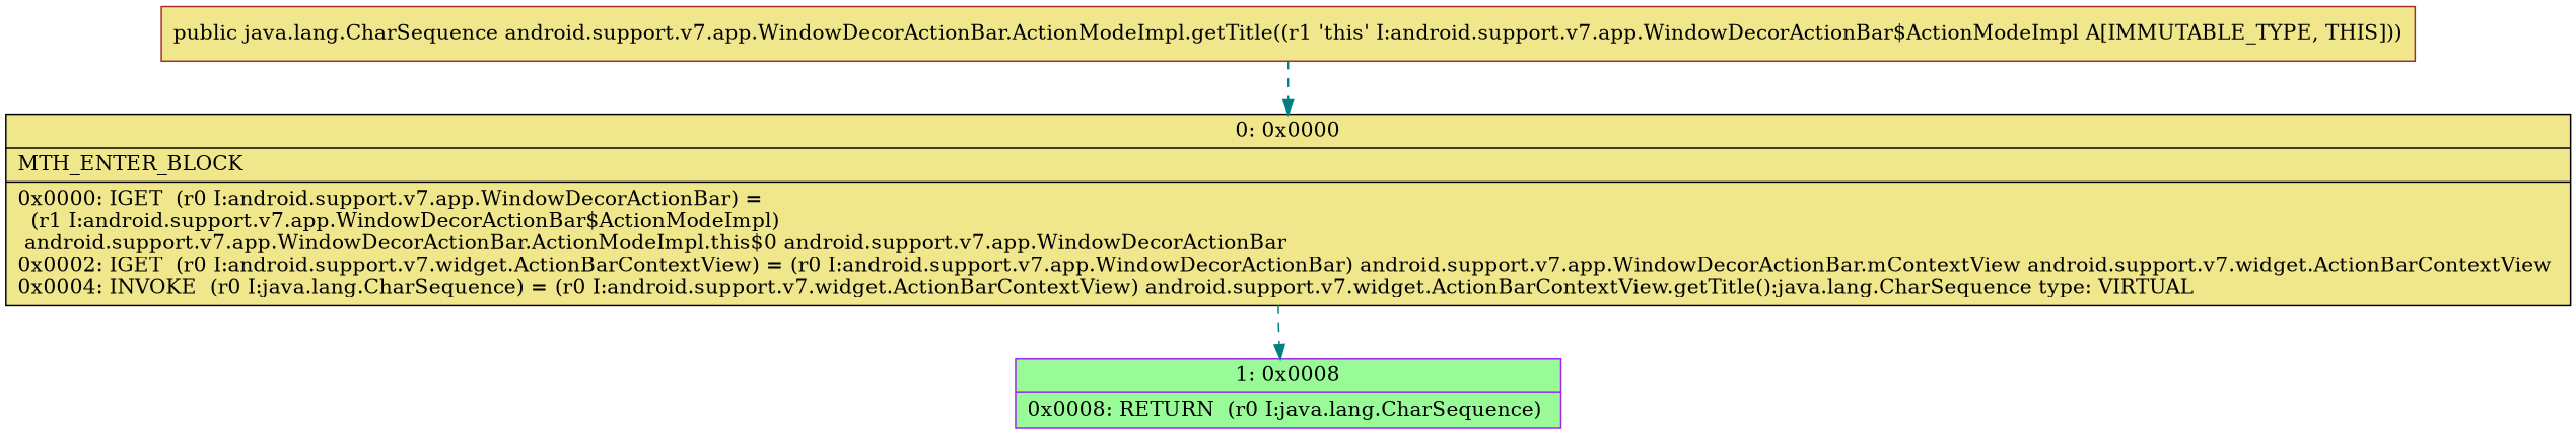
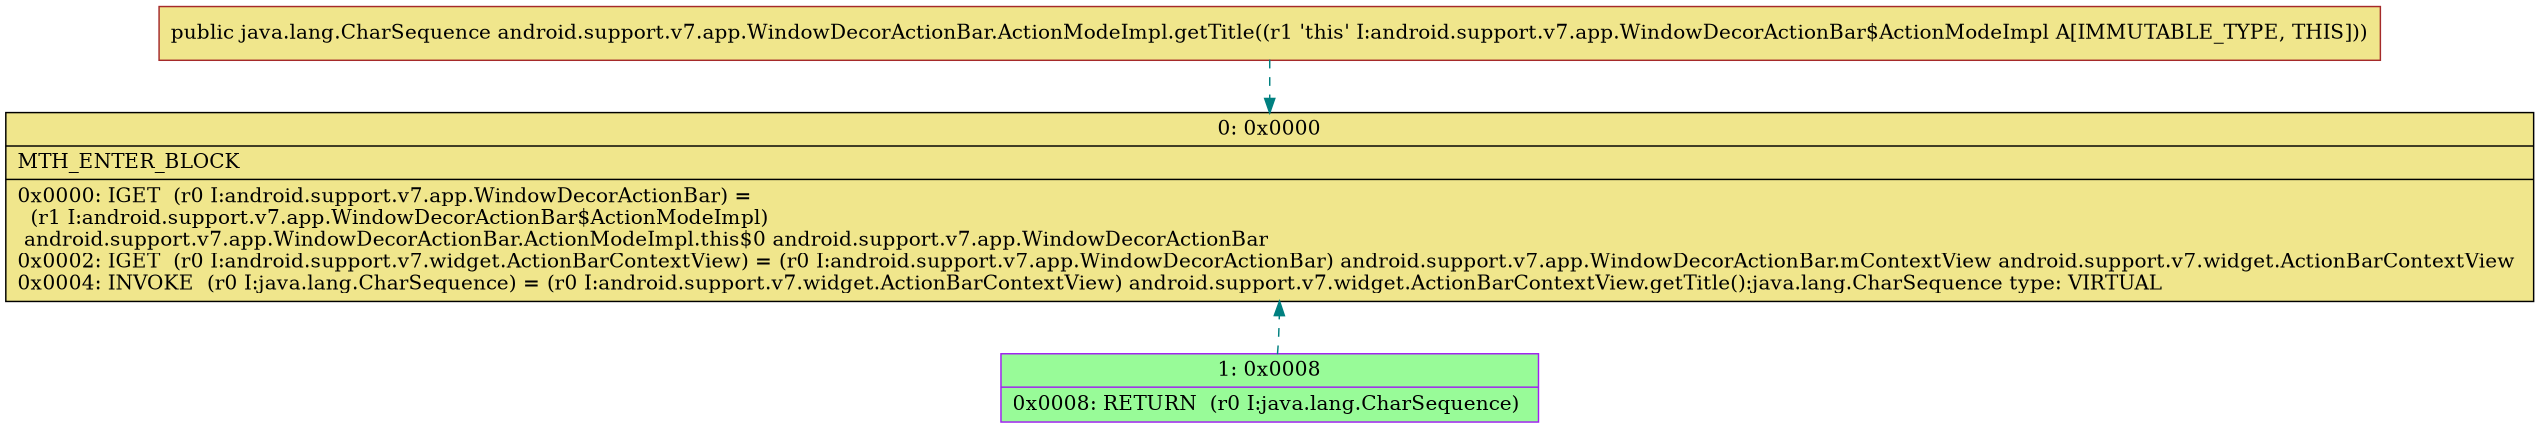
  digraph {
    node [shape=record style=filled fillcolor=khaki]
    edge [color=teal style=dashed]
    n1 [label="{0\:\ 0x0000|MTH_ENTER_BLOCK\l|0x0000: IGET  (r0 I:android.support.v7.app.WindowDecorActionBar) = \l  (r1 I:android.support.v7.app.WindowDecorActionBar$ActionModeImpl)\l android.support.v7.app.WindowDecorActionBar.ActionModeImpl.this$0 android.support.v7.app.WindowDecorActionBar \l0x0002: IGET  (r0 I:android.support.v7.widget.ActionBarContextView) = (r0 I:android.support.v7.app.WindowDecorActionBar) android.support.v7.app.WindowDecorActionBar.mContextView android.support.v7.widget.ActionBarContextView \l0x0004: INVOKE  (r0 I:java.lang.CharSequence) = (r0 I:android.support.v7.widget.ActionBarContextView) android.support.v7.widget.ActionBarContextView.getTitle():java.lang.CharSequence type: VIRTUAL \l}" color=black]
    n2 [label="{1\:\ 0x0008|0x0008: RETURN  (r0 I:java.lang.CharSequence) \l}" fillcolor=palegreen color=purple]
    n3 [label="{public java.lang.CharSequence android.support.v7.app.WindowDecorActionBar.ActionModeImpl.getTitle((r1 'this' I:android.support.v7.app.WindowDecorActionBar$ActionModeImpl A[IMMUTABLE_TYPE, THIS])) }" color=brown]
-   n1 -> n2
+   n2 -> n1
    n3 -> n1
  }
